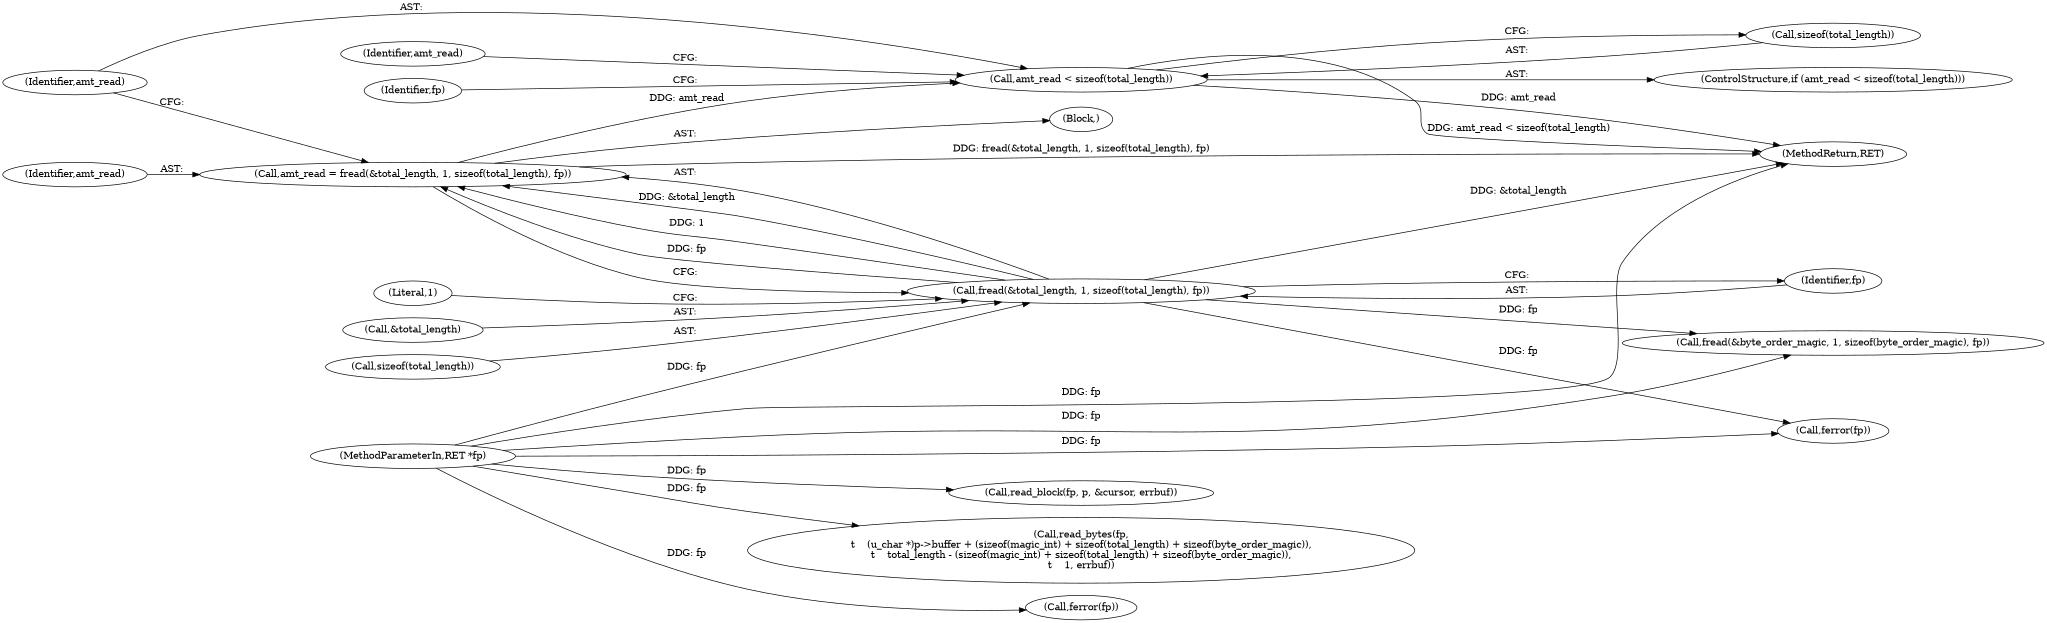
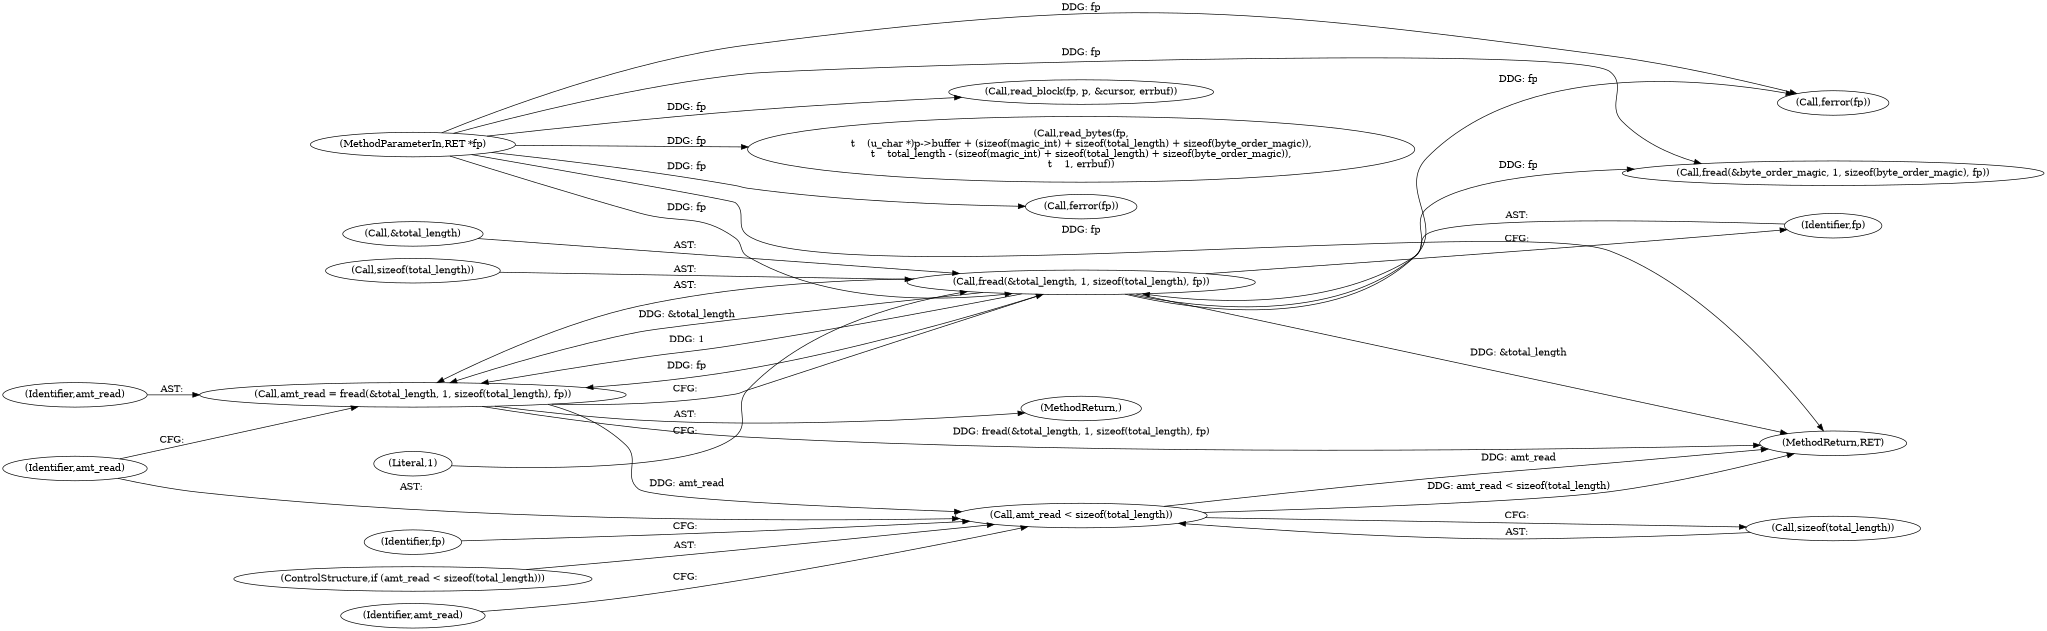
  digraph {
    rankdir=LR
    n1 [label="(Call,amt_read < sizeof(total_length))"]
    n2 [label="(ControlStructure,if (amt_read < sizeof(total_length)))"]
    n3 [label="(Call,sizeof(total_length))"]
    n4 [label="(MethodReturn,RET)"]
    n5 [label="(Call,amt_read = fread(&total_length, 1, sizeof(total_length), fp))"]
    n6 [label="(Call,fread(&total_length, 1, sizeof(total_length), fp))"]
-   n7 [label="(Block,)"]
+   n7 [label="(MethodReturn,)"]
    n8 [label="(Call,fread(&byte_order_magic, 1, sizeof(byte_order_magic), fp))"]
    n9 [label="(Identifier,fp)"]
    n10 [label="(Call,ferror(fp))"]
    n11 [label="(MethodParameterIn,RET *fp)"]
    n12 [label="(Call,read_block(fp, p, &cursor, errbuf))"]
    n13 [label="(Call,read_bytes(fp,\n\t    (u_char *)p->buffer + (sizeof(magic_int) + sizeof(total_length) + sizeof(byte_order_magic)),\n\t    total_length - (sizeof(magic_int) + sizeof(total_length) + sizeof(byte_order_magic)),\n\t    1, errbuf))"]
    n14 [label="(Call,ferror(fp))"]
    n15 [label="(Identifier,amt_read)"]
    n16 [label="(Identifier,amt_read)"]
    n17 [label="(Identifier,amt_read)"]
    n18 [label="(Identifier,fp)"]
    n19 [label="(Literal,1)"]
    n20 [label="(Call,&total_length)"]
    n21 [label="(Call,sizeof(total_length))"]
-   n1 -> n2 [label="AST: "]
+   n2 -> n1 [label="AST: "]
    n1 -> n3 [label="CFG: "]
    n1 -> n4 [label="DDG: amt_read"]
    n1 -> n4 [label="DDG: amt_read < sizeof(total_length)"]
    n3 -> n1 [label="AST: "]
    n5 -> n1 [label="DDG: amt_read"]
    n5 -> n4 [label="DDG: fread(&total_length, 1, sizeof(total_length), fp)"]
    n5 -> n6 [label="CFG: "]
    n5 -> n7 [label="AST: "]
    n6 -> n4 [label="DDG: &total_length"]
    n6 -> n5 [label="AST: "]
    n6 -> n5 [label="DDG: &total_length"]
    n6 -> n5 [label="DDG: 1"]
    n6 -> n5 [label="DDG: fp"]
    n6 -> n8 [label="DDG: fp"]
    n6 -> n9 [label="CFG: "]
    n6 -> n10 [label="DDG: fp"]
    n9 -> n6 [label="AST: "]
    n11 -> n4 [label="DDG: fp"]
    n11 -> n6 [label="DDG: fp"]
    n11 -> n8 [label="DDG: fp"]
    n11 -> n10 [label="DDG: fp"]
    n11 -> n12 [label="DDG: fp"]
    n11 -> n13 [label="DDG: fp"]
    n11 -> n14 [label="DDG: fp"]
    n15 -> n1 [label="AST: "]
    n15 -> n5 [label="CFG: "]
    n16 -> n5 [label="AST: "]
    n17 -> n1 [label="CFG: "]
    n18 -> n1 [label="CFG: "]
    n19 -> n6 [label="CFG: "]
    n20 -> n6 [label="AST: "]
    n21 -> n6 [label="AST: "]
  }
